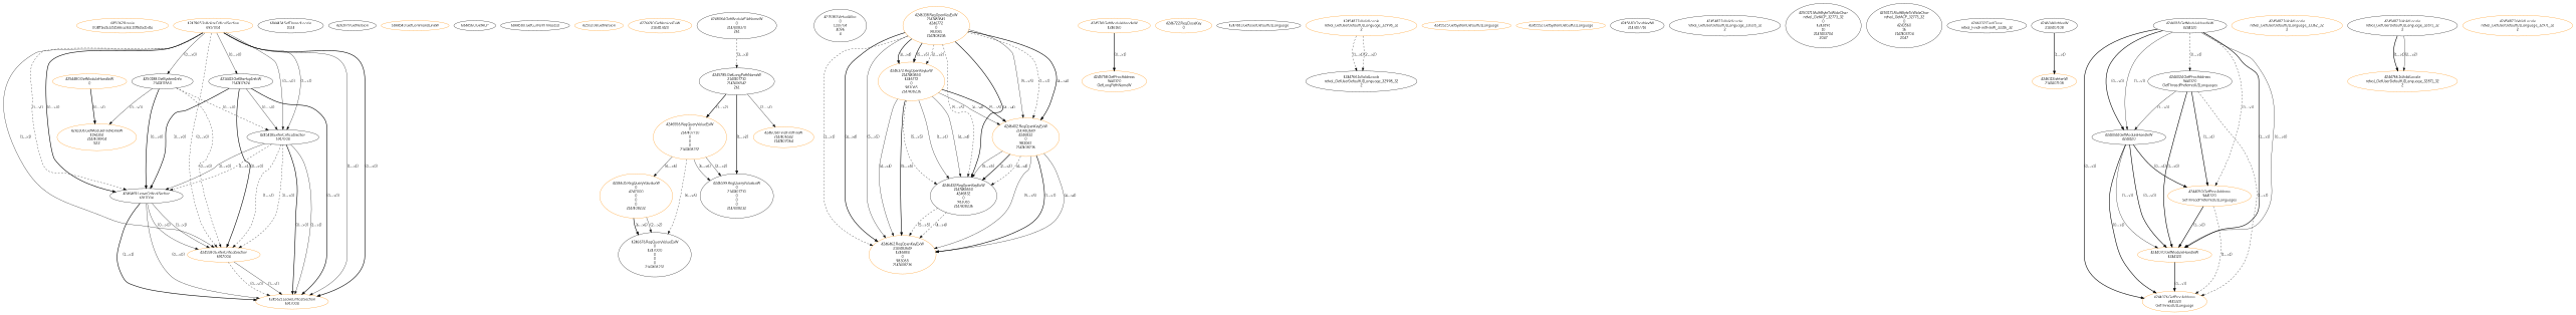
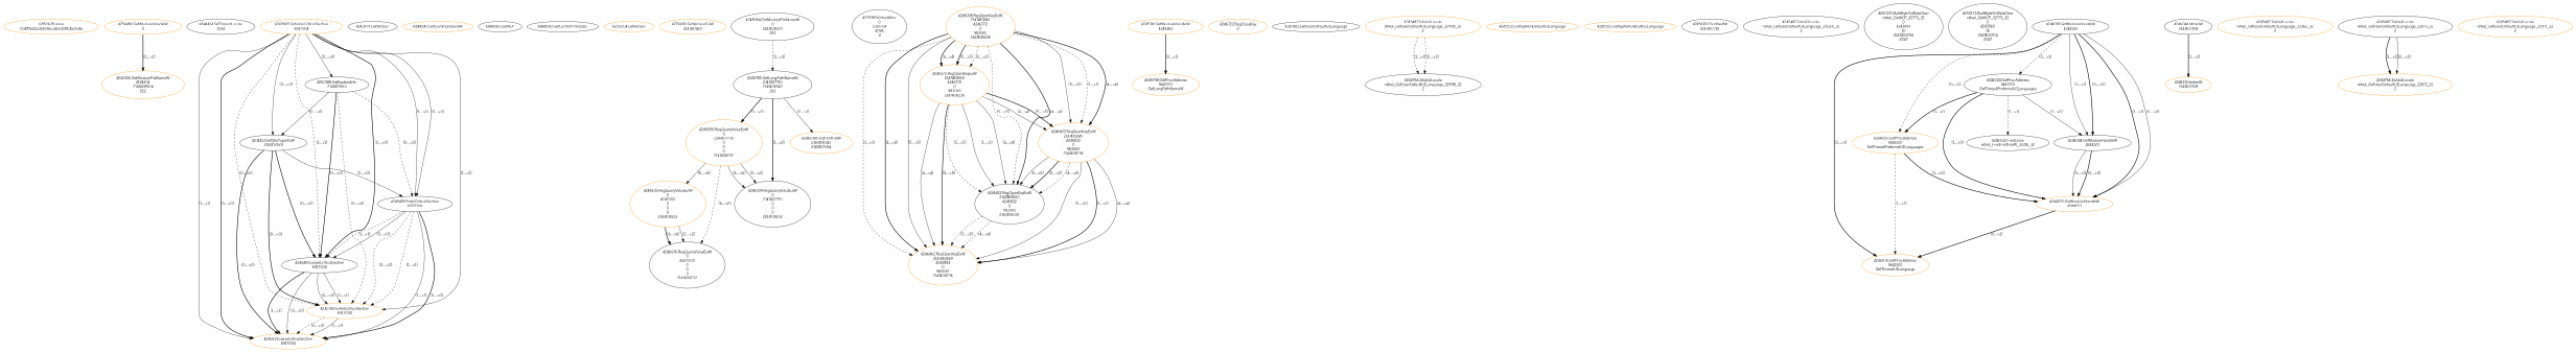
  digraph {
    fontname="Comic Neue"
    node [color=darkorange fontname="Comic Neue"]
    edge [fontname="Comic Neue" style=bold]
    n1 [label="6850628.main\n004ff1e2b3351566ca8dc10f8dbd574a"]
    n2 [label="4254480.GetModuleHandleW\n0"]
    n3 [label="4243306.GetModuleFileNameW\n4194304\n2147408904\n522"]
    n4 [color=black label="6844434.SetThreadLocale\n1024"]
    n5 [label="4243965.InitializeCriticalSection\n6917004"]
    n6 [color=black label="4250188.GetSystemInfo\n2147417660"]
    n7 [color=black label="4214413.GetStartupInfoW\n2147417624"]
    n8 [color=black label="4245418.EnterCriticalSection\n6917004"]
    n9 [color=black label="4246469.LeaveCriticalSection\n6917004"]
    n10 [label="4245580.EnterCriticalSection\n6917004"]
    n11 [label="4245621.LeaveCriticalSection\n6917004"]
    n12 [color=black label="4243979.GetVersion\n"]
    n13 [label="6844540.GetCommandLineW\n"]
    n14 [color=black label="6844560.GetACP\n"]
    n15 [color=black label="6844580.GetCurrentThreadId\n"]
    n16 [label="4250204.GetVersion\n"]
    n17 [label="4276690.GetVersionExW\n2147417420"]
    n18 [color=black label="4248064.GetModuleFileNameW\n0\n2147408370\n261"]
    n19 [color=black label="4245785.GetLongPathNameW\n2147407710\n2147406542\n261"]
    n20 [label="4246556.RegQueryValueExW\n0\n2147407710\n0\n0\n0\n2147408232"]
    n21 [color=black label="4246599.RegQueryValueExW\n0\n2147407710\n0\n0\n0\n2147408232"]
    n22 [label="4246014.FindFirstFileW\n2147406542\n2147407064"]
    n23 [color=black label="4215383.VirtualAlloc\n0\n1310704\n4096\n4"]
    n24 [label="4246338.RegOpenKeyExW\n2147483649\n4246772\n0\n983065\n2147408236"]
    n25 [label="4246372.RegOpenKeyExW\n2147483650\n4246772\n0\n983065\n2147408236"]
    n26 [label="4246402.RegOpenKeyExW\n2147483649\n4246832\n0\n983065\n2147408236"]
    n27 [color=black label="4246432.RegOpenKeyExW\n2147483650\n4246832\n0\n983065\n2147408236"]
    n28 [label="4246462.RegOpenKeyExW\n2147483649\n4246884\n0\n983065\n2147408236"]
    n29 [label="4245741.GetModuleHandleW\n4246160"]
    n30 [label="4245758.GetProcAddress\n9441320\nGetLongPathNameW"]
    n31 [label="4246635.RegQueryValueExW\n0\n4247000\n0\n0\n0\n2147408232"]
    n32 [color=black label="4246676.RegQueryValueExW\n0\n4247000\n0\n0\n0\n2147408232"]
    n33 [label="4246722.RegCloseKey\n0"]
    n34 [color=black label="4247883.GetUserDefaultUILanguage\n"]
    n35 [label="4245487.IsValidLocale\nretval_GetUserDefaultUILanguage_32998_32\n2"]
    n36 [color=black label="4244766.IsValidLocale\nretval_GetUserDefaultUILanguage_32998_32\n2"]
    n37 [label="4245525.GetSystemDefaultUILanguage\n"]
    n38 [label="4245552.GetSystemDefaultUILanguage\n"]
    n39 [color=black label="4245683.CharNextW\n2147407716"]
    n40 [color=black label="4245487.IsValidLocale\nretval_GetUserDefaultUILanguage_33028_32\n2"]
    n41 [color=black label="4250171.MultiByteToWideChar\nretval_GetACP_32773_32\n0\n4243896\n10\n2147403704\n2047"]
    n42 [color=black label="4250171.MultiByteToWideChar\nretval_GetACP_32773_32\n0\n4243560\n16\n2147403704\n2047"]
    n43 [color=black label="4246032.FindClose\nretval_FindFirstFileW_33316_32"]
    n44 [color=black label="4246044.lstrlenW\n2147407108"]
    n45 [label="4246113.lstrlenW\n2147407108"]
    n46 [color=black label="4244018.GetModuleHandleW\n4244120"]
    n47 [color=black label="4244024.GetProcAddress\n9441320\nGetThreadPreferredUILanguages"]
    n48 [color=black label="4244044.GetModuleHandleW\n4244120"]
    n49 [label="4244050.GetProcAddress\n9441320\nSetThreadPreferredUILanguages"]
    n50 [label="4244070.GetModuleHandleW\n4244120"]
    n51 [label="4244076.GetProcAddress\n9441320\nGetThreadUILanguage"]
    n52 [label="4245487.IsValidLocale\nretval_GetUserDefaultUILanguage_33362_32\n2"]
    n53 [color=black label="4245487.IsValidLocale\nretval_GetUserDefaultUILanguage_32871_32\n2"]
    n54 [label="4244766.IsValidLocale\nretval_GetUserDefaultUILanguage_32871_32\n2"]
    n55 [label="4245487.IsValidLocale\nretval_GetUserDefaultUILanguage_32971_32\n2"]
    n2 -> n3 [label="(0-->1)"]
    n5 -> n6 [label="(0-->0)" style=solid]
    n5 -> n7 [label="(0-->0)" style=solid]
    n5 -> n8 [label="(1-->1)" style=solid]
    n5 -> n8 [label="(0-->0)" style=solid]
    n5 -> n9 [label="(1-->1)" style=dashed]
    n5 -> n9 [label="(0-->0)"]
    n5 -> n10 [label="(1-->1)" style=solid]
    n5 -> n10 [label="(0-->0)" style=dashed]
    n5 -> n11 [label="(1-->1)" style=solid]
    n5 -> n11 [label="(0-->0)"]
-   n6 -> n3 [label="(0-->0)" style=solid]
+   n6 -> n7 [label="(0-->0)" style=solid]
    n6 -> n8 [label="(0-->0)" style=dashed]
    n6 -> n9 [label="(0-->0)"]
    n6 -> n10 [label="(0-->0)" style=dashed]
    n7 -> n8 [label="(0-->0)" style=solid]
    n7 -> n9 [label="(0-->0)"]
    n7 -> n10 [label="(0-->0)"]
    n7 -> n11 [label="(0-->0)"]
    n8 -> n9 [label="(1-->1)" style=dashed]
    n8 -> n9 [label="(0-->0)" style=solid]
    n8 -> n10 [label="(1-->1)" style=dashed]
    n8 -> n10 [label="(0-->0)" style=dashed]
    n8 -> n11 [label="(1-->1)" style=solid]
    n8 -> n11 [label="(0-->0)"]
    n9 -> n10 [label="(1-->1)" style=solid]
    n9 -> n10 [label="(0-->0)" style=solid]
    n9 -> n11 [label="(1-->1)"]
    n9 -> n11 [label="(0-->0)" style=solid]
    n10 -> n11 [label="(1-->1)" style=solid]
    n10 -> n11 [label="(0-->0)" style=dashed]
    n18 -> n19 [label="(3-->3)" style=dashed]
    n19 -> n20 [label="(1-->2)"]
    n19 -> n21 [label="(1-->2)"]
    n19 -> n22 [label="(2-->1)" style=solid]
    n20 -> n21 [label="(2-->2)" style=solid]
    n20 -> n21 [label="(6-->6)" style=solid]
    n20 -> n31 [label="(6-->6)" style=solid]
    n20 -> n32 [label="(6-->6)" style=dashed]
    n24 -> n25 [label="(2-->2)" style=dashed]
    n24 -> n25 [label="(4-->4)"]
    n24 -> n25 [label="(5-->5)"]
    n24 -> n26 [label="(1-->1)" style=dashed]
    n24 -> n26 [label="(4-->4)"]
    n24 -> n26 [label="(5-->5)" style=solid]
    n24 -> n27 [label="(4-->4)"]
    n24 -> n27 [label="(5-->5)" style=dashed]
    n24 -> n28 [label="(1-->1)" style=dashed]
    n24 -> n28 [label="(4-->4)"]
    n24 -> n28 [label="(5-->5)" style=solid]
    n25 -> n26 [label="(4-->4)" style=solid]
    n25 -> n26 [label="(5-->5)"]
    n25 -> n27 [label="(1-->1)" style=solid]
    n25 -> n27 [label="(4-->4)" style=solid]
    n25 -> n27 [label="(5-->5)" style=dashed]
    n25 -> n28 [label="(4-->4)" style=solid]
    n25 -> n28 [label="(5-->5)"]
    n26 -> n27 [label="(2-->2)"]
    n26 -> n27 [label="(4-->4)" style=dashed]
    n26 -> n27 [label="(5-->5)" style=solid]
    n26 -> n28 [label="(1-->1)"]
    n26 -> n28 [label="(4-->4)" style=solid]
    n26 -> n28 [label="(5-->5)" style=solid]
    n27 -> n28 [label="(4-->4)" style=dashed]
    n27 -> n28 [label="(5-->5)" style=dashed]
    n29 -> n30 [label="(0-->1)"]
    n31 -> n32 [label="(2-->2)" style=solid]
    n31 -> n32 [label="(6-->6)"]
    n35 -> n36 [label="(1-->1)" style=dashed]
    n35 -> n36 [label="(2-->2)" style=dashed]
    n44 -> n45 [label="(1-->1)"]
    n46 -> n47 [label="(0-->1)" style=dashed]
    n46 -> n48 [label="(1-->1)" style=solid]
    n46 -> n48 [label="(0-->0)"]
    n46 -> n49 [label="(0-->1)" style=dashed]
    n46 -> n50 [label="(1-->1)"]
    n46 -> n50 [label="(0-->0)" style=solid]
    n46 -> n51 [label="(0-->1)"]
    n47 -> n48 [label="(1-->0)" style=solid]
    n47 -> n49 [label="(1-->1)"]
    n47 -> n50 [label="(1-->0)"]
-   n47 -> n51 [label="(1-->1)" style=dashed]
-   n48 -> n49 [label="(0-->1)"]
+   n47 -> n43 [label="(1-->1)" style=dashed]
    n48 -> n50 [label="(1-->1)" style=solid]
    n48 -> n50 [label="(0-->0)"]
-   n48 -> n51 [label="(0-->1)"]
    n49 -> n50 [label="(1-->0)"]
    n49 -> n51 [label="(1-->1)" style=dashed]
    n50 -> n51 [label="(0-->1)"]
    n53 -> n54 [label="(1-->1)"]
    n53 -> n54 [label="(2-->2)" style=solid]
  }
